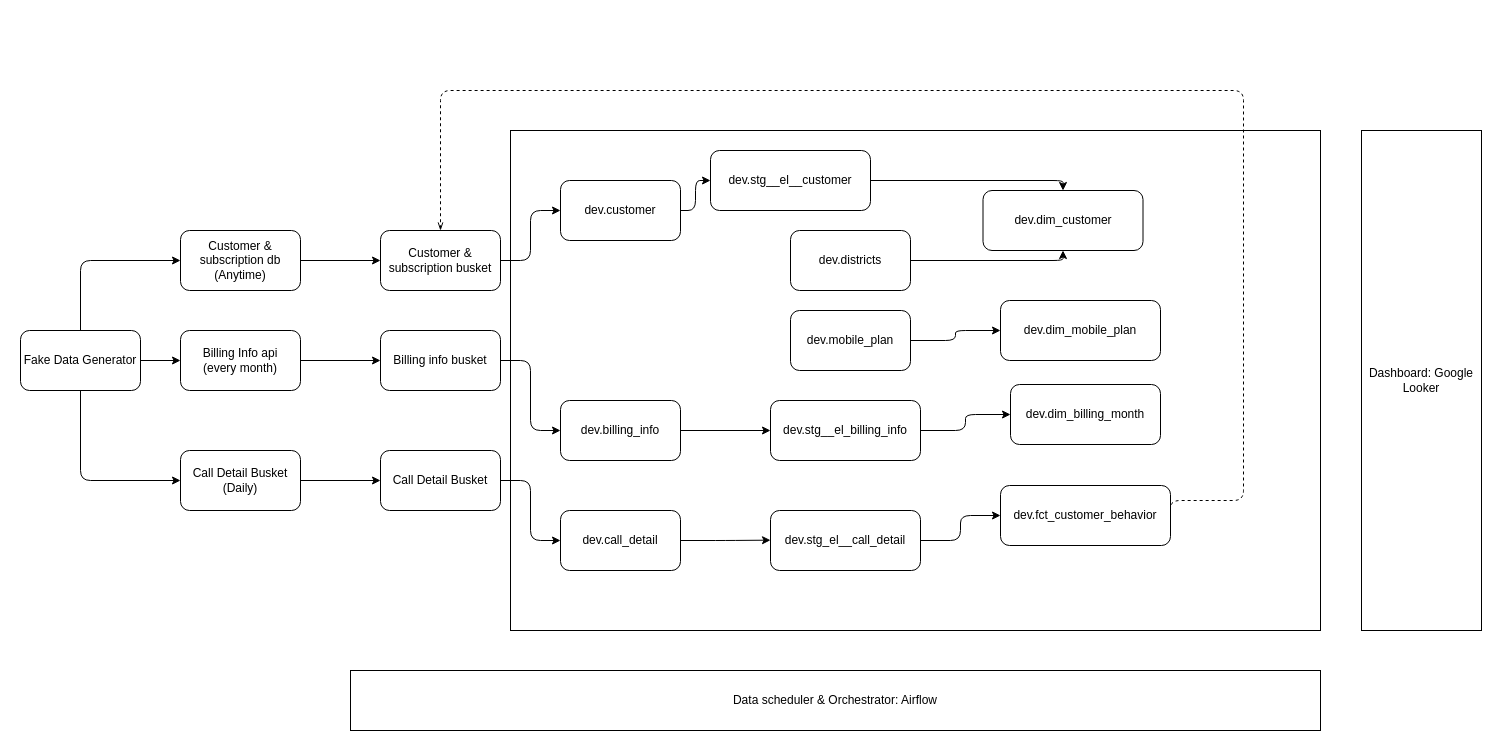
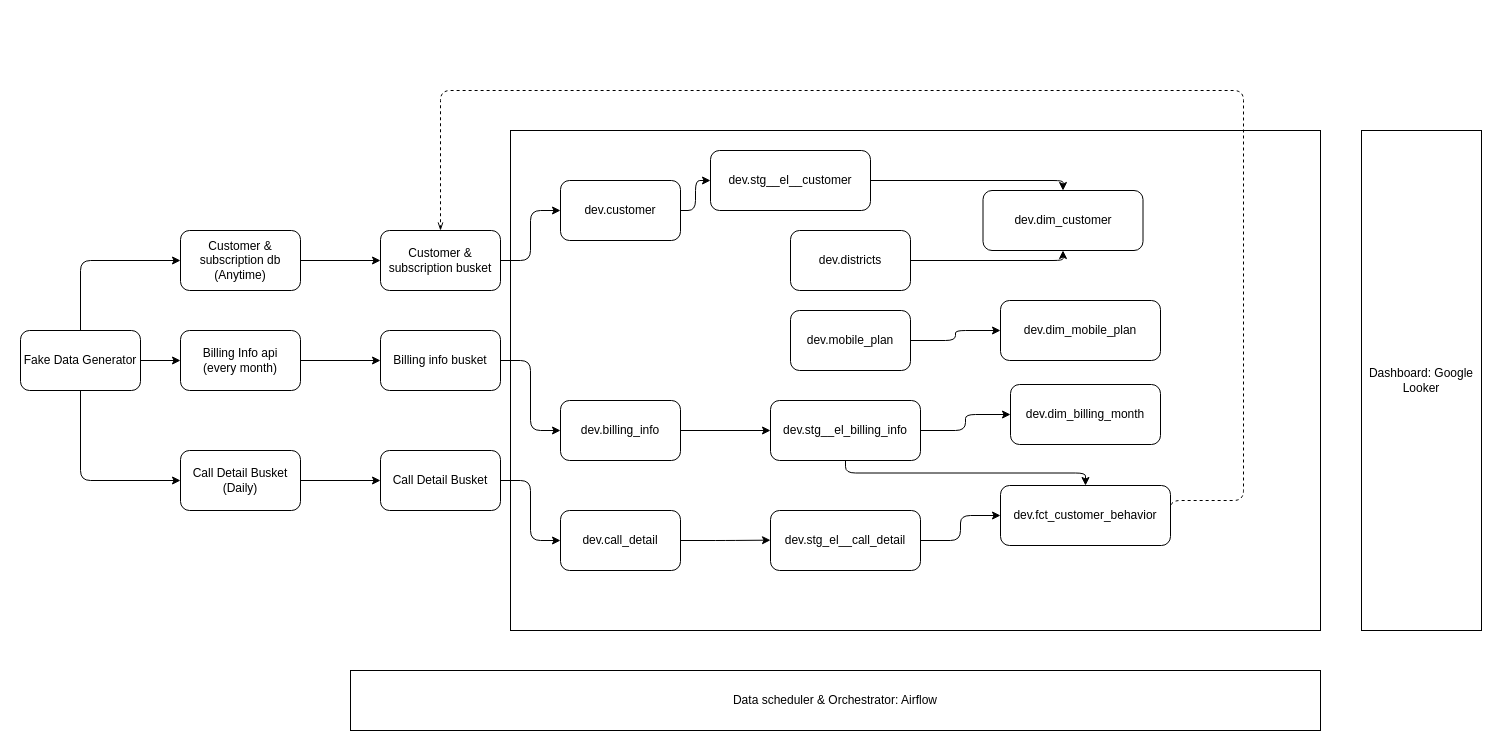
  <mxCell id="0" />
  <mxCell id="1" parent="0" />
  <mxCell id="2" value="" style="rounded=0;whiteSpace=wrap;html=1;fontFamily=Helvetica;fontSize=12;movable=0;resizable=0;rotatable=0;deletable=0;editable=0;connectable=0;" parent="1" vertex="1"><mxGeometry x="510" y="130" width="810" height="500" as="geometry" /></mxCell>
  <mxCell id="3" style="edgeStyle=orthogonalEdgeStyle;html=1;exitX=0.5;exitY=0;exitDx=0;exitDy=0;entryX=0;entryY=0.5;entryDx=0;entryDy=0;fontFamily=Helvetica;fontSize=12;" parent="1" source="6" target="8" edge="1"><mxGeometry relative="1" as="geometry" /></mxCell>
  <mxCell id="4" style="edgeStyle=orthogonalEdgeStyle;html=1;exitX=1;exitY=0.5;exitDx=0;exitDy=0;entryX=0;entryY=0.5;entryDx=0;entryDy=0;fontFamily=Helvetica;fontSize=12;" parent="1" source="6" target="10" edge="1"><mxGeometry relative="1" as="geometry" /></mxCell>
  <mxCell id="5" style="edgeStyle=orthogonalEdgeStyle;html=1;exitX=0.5;exitY=1;exitDx=0;exitDy=0;entryX=0;entryY=0.5;entryDx=0;entryDy=0;fontFamily=Helvetica;fontSize=12;" parent="1" source="6" target="12" edge="1"><mxGeometry relative="1" as="geometry" /></mxCell>
  <mxCell id="6" value="Fake Data Generator" style="rounded=1;whiteSpace=wrap;html=1;fontFamily=Helvetica;fontSize=12;" parent="1" vertex="1"><mxGeometry x="20" y="330" width="120" height="60" as="geometry" /></mxCell>
  <mxCell id="7" style="edgeStyle=orthogonalEdgeStyle;html=1;exitX=1;exitY=0.5;exitDx=0;exitDy=0;entryX=0;entryY=0.5;entryDx=0;entryDy=0;fontFamily=Helvetica;fontSize=12;" parent="1" source="8" target="14" edge="1"><mxGeometry relative="1" as="geometry" /></mxCell>
  <mxCell id="8" value="&lt;span style=&quot;font-size: 12px&quot;&gt;Customer &amp;amp; subscription db (Anytime)&lt;/span&gt;" style="rounded=1;whiteSpace=wrap;html=1;fontFamily=Helvetica;fontSize=12;" parent="1" vertex="1"><mxGeometry x="180" y="230" width="120" height="60" as="geometry" /></mxCell>
  <mxCell id="9" style="edgeStyle=orthogonalEdgeStyle;html=1;exitX=1;exitY=0.5;exitDx=0;exitDy=0;entryX=0;entryY=0.5;entryDx=0;entryDy=0;fontFamily=Helvetica;fontSize=12;" parent="1" source="10" target="16" edge="1"><mxGeometry relative="1" as="geometry" /></mxCell>
  <mxCell id="10" value="&lt;span style=&quot;font-size: 12px&quot;&gt;Billing Info api &lt;br&gt;(every month)&lt;/span&gt;" style="rounded=1;whiteSpace=wrap;html=1;fontFamily=Helvetica;fontSize=12;" parent="1" vertex="1"><mxGeometry x="180" y="330" width="120" height="60" as="geometry" /></mxCell>
  <mxCell id="11" style="edgeStyle=orthogonalEdgeStyle;html=1;exitX=1;exitY=0.5;exitDx=0;exitDy=0;entryX=0;entryY=0.5;entryDx=0;entryDy=0;fontFamily=Helvetica;fontSize=12;" parent="1" source="12" target="18" edge="1"><mxGeometry relative="1" as="geometry" /></mxCell>
  <mxCell id="12" value="&lt;span id=&quot;docs-internal-guid-6e4ce432-7fff-9fe4-b3cf-e8f900cd8e31&quot; style=&quot;font-size: 12px&quot;&gt;&lt;p dir=&quot;ltr&quot; style=&quot;line-height: 1.2 ; margin-top: 0pt ; margin-bottom: 0pt ; font-size: 12px&quot;&gt;&lt;/p&gt;&lt;span style=&quot;font-size: 12px&quot;&gt;Call Detail Busket (Daily)&lt;br&gt;&lt;/span&gt;&lt;/span&gt;" style="rounded=1;whiteSpace=wrap;html=1;fontFamily=Helvetica;fontSize=12;" parent="1" vertex="1"><mxGeometry x="180" y="450" width="120" height="60" as="geometry" /></mxCell>
  <mxCell id="13" style="edgeStyle=orthogonalEdgeStyle;html=1;exitX=1;exitY=0.5;exitDx=0;exitDy=0;entryX=0;entryY=0.5;entryDx=0;entryDy=0;fontFamily=Helvetica;fontSize=12;startArrow=none;startFill=0;endArrow=classic;endFill=1;" parent="1" source="14" target="24" edge="1"><mxGeometry relative="1" as="geometry" /></mxCell>
  <mxCell id="14" value="&lt;span style=&quot;font-size: 12px&quot;&gt;Customer &amp;amp; subscription busket&lt;/span&gt;" style="rounded=1;whiteSpace=wrap;html=1;fontFamily=Helvetica;fontSize=12;" parent="1" vertex="1"><mxGeometry x="380" y="230" width="120" height="60" as="geometry" /></mxCell>
  <mxCell id="15" style="edgeStyle=orthogonalEdgeStyle;html=1;exitX=1;exitY=0.5;exitDx=0;exitDy=0;entryX=0;entryY=0.5;entryDx=0;entryDy=0;fontFamily=Helvetica;fontSize=12;startArrow=none;startFill=0;endArrow=classic;endFill=1;" parent="1" source="16" target="22" edge="1"><mxGeometry relative="1" as="geometry" /></mxCell>
  <mxCell id="16" value="&lt;span style=&quot;font-size: 12px&quot;&gt;Billing info busket&lt;/span&gt;" style="rounded=1;whiteSpace=wrap;html=1;fontFamily=Helvetica;fontSize=12;" parent="1" vertex="1"><mxGeometry x="380" y="330" width="120" height="60" as="geometry" /></mxCell>
  <mxCell id="17" style="edgeStyle=orthogonalEdgeStyle;html=1;exitX=1;exitY=0.5;exitDx=0;exitDy=0;entryX=0;entryY=0.5;entryDx=0;entryDy=0;fontFamily=Helvetica;fontSize=12;startArrow=none;startFill=0;endArrow=classic;endFill=1;" parent="1" source="18" target="20" edge="1"><mxGeometry relative="1" as="geometry" /></mxCell>
  <mxCell id="18" value="&lt;span style=&quot;font-size: 12px&quot;&gt;Call Detail Busket&lt;/span&gt;" style="rounded=1;whiteSpace=wrap;html=1;fontFamily=Helvetica;fontSize=12;" parent="1" vertex="1"><mxGeometry x="380" y="450" width="120" height="60" as="geometry" /></mxCell>
  <mxCell id="19" style="edgeStyle=orthogonalEdgeStyle;html=1;exitX=1;exitY=0.5;exitDx=0;exitDy=0;fontFamily=Helvetica;fontSize=12;startArrow=none;startFill=0;endArrow=classic;endFill=1;" parent="1" source="20" edge="1"><mxGeometry relative="1" as="geometry"><mxPoint x="770" y="539.667" as="targetPoint" /></mxGeometry></mxCell>
  <mxCell id="20" value="&lt;span style=&quot;font-size: 12px&quot;&gt;dev.call_detail&lt;/span&gt;" style="rounded=1;whiteSpace=wrap;html=1;fontFamily=Helvetica;fontSize=12;" parent="1" vertex="1"><mxGeometry x="560" y="510" width="120" height="60" as="geometry" /></mxCell>
  <mxCell id="21" style="edgeStyle=orthogonalEdgeStyle;html=1;exitX=1;exitY=0.5;exitDx=0;exitDy=0;entryX=0;entryY=0.5;entryDx=0;entryDy=0;fontFamily=Helvetica;fontSize=12;startArrow=none;startFill=0;endArrow=classic;endFill=1;" parent="1" source="22" target="30" edge="1"><mxGeometry relative="1" as="geometry" /></mxCell>
  <mxCell id="22" value="dev.billing_info" style="rounded=1;whiteSpace=wrap;html=1;fontFamily=Helvetica;fontSize=12;" parent="1" vertex="1"><mxGeometry x="560" y="400" width="120" height="60" as="geometry" /></mxCell>
  <mxCell id="23" style="edgeStyle=orthogonalEdgeStyle;html=1;exitX=1;exitY=0.5;exitDx=0;exitDy=0;entryX=0;entryY=0.5;entryDx=0;entryDy=0;fontFamily=Helvetica;fontSize=12;startArrow=none;startFill=0;endArrow=classic;endFill=1;" parent="1" source="24" target="28" edge="1"><mxGeometry relative="1" as="geometry" /></mxCell>
  <mxCell id="24" value="dev.customer" style="rounded=1;whiteSpace=wrap;html=1;fontFamily=Helvetica;fontSize=12;" parent="1" vertex="1"><mxGeometry x="560" y="180" width="120" height="60" as="geometry" /></mxCell>
  <mxCell id="25" style="edgeStyle=orthogonalEdgeStyle;html=1;exitX=1;exitY=0.5;exitDx=0;exitDy=0;entryX=0;entryY=0.5;entryDx=0;entryDy=0;fontFamily=Helvetica;fontSize=12;startArrow=none;startFill=0;endArrow=classic;endFill=1;" parent="1" source="26" target="38" edge="1"><mxGeometry relative="1" as="geometry" /></mxCell>
  <mxCell id="26" value="dev.mobile_plan" style="rounded=1;whiteSpace=wrap;html=1;fontFamily=Helvetica;fontSize=12;" parent="1" vertex="1"><mxGeometry x="790" y="310" width="120" height="60" as="geometry" /></mxCell>
  <mxCell id="27" style="edgeStyle=orthogonalEdgeStyle;html=1;exitX=1;exitY=0.5;exitDx=0;exitDy=0;entryX=0.5;entryY=0;entryDx=0;entryDy=0;fontFamily=Helvetica;fontSize=12;startArrow=none;startFill=0;endArrow=classic;endFill=1;" parent="1" source="28" target="35" edge="1"><mxGeometry relative="1" as="geometry" /></mxCell>
  <mxCell id="28" value="dev.stg__el__customer" style="rounded=1;whiteSpace=wrap;html=1;fontFamily=Helvetica;fontSize=12;" parent="1" vertex="1"><mxGeometry x="710" y="150" width="160" height="60" as="geometry" /></mxCell>
  <mxCell id="29" style="edgeStyle=orthogonalEdgeStyle;html=1;exitX=1;exitY=0.5;exitDx=0;exitDy=0;entryX=0;entryY=0.5;entryDx=0;entryDy=0;fontFamily=Helvetica;fontSize=12;startArrow=none;startFill=0;endArrow=classic;endFill=1;" parent="1" source="30" target="39" edge="1"><mxGeometry relative="1" as="geometry" /></mxCell>
  <mxCell id="30" value="dev.stg__el_billing_info" style="rounded=1;whiteSpace=wrap;html=1;fontFamily=Helvetica;fontSize=12;" parent="1" vertex="1"><mxGeometry x="770" y="400" width="150" height="60" as="geometry" /></mxCell>
  <mxCell id="31" style="edgeStyle=orthogonalEdgeStyle;html=1;exitX=1;exitY=0.5;exitDx=0;exitDy=0;entryX=0;entryY=0.5;entryDx=0;entryDy=0;fontFamily=Helvetica;fontSize=12;startArrow=none;startFill=0;endArrow=classic;endFill=1;" parent="1" source="33" target="34" edge="1"><mxGeometry relative="1" as="geometry" /></mxCell>
+ <mxCell id="32" style="edgeStyle=orthogonalEdgeStyle;html=1;exitX=0.5;exitY=1;exitDx=0;exitDy=0;entryX=0.5;entryY=0;entryDx=0;entryDy=0;fontFamily=Helvetica;fontSize=12;startArrow=none;startFill=0;endArrow=classic;endFill=1;" parent="1" source="30" target="34" edge="1"><mxGeometry relative="1" as="geometry" /></mxCell>
  <mxCell id="33" value="&lt;span style=&quot;font-size: 12px&quot;&gt;dev.stg_el__call_detail&lt;/span&gt;" style="rounded=1;whiteSpace=wrap;html=1;fontFamily=Helvetica;fontSize=12;" parent="1" vertex="1"><mxGeometry x="770" y="510" width="150" height="60" as="geometry" /></mxCell>
  <mxCell id="34" value="dev.fct_customer_behavior" style="rounded=1;whiteSpace=wrap;html=1;fontFamily=Helvetica;fontSize=12;" parent="1" vertex="1"><mxGeometry x="1000" y="485" width="170" height="60" as="geometry" /></mxCell>
  <mxCell id="35" value="dev.dim_customer" style="rounded=1;whiteSpace=wrap;html=1;fontFamily=Helvetica;fontSize=12;" parent="1" vertex="1"><mxGeometry x="982.5" y="190" width="160" height="60" as="geometry" /></mxCell>
  <mxCell id="36" style="edgeStyle=orthogonalEdgeStyle;html=1;exitX=1;exitY=0.5;exitDx=0;exitDy=0;entryX=0.5;entryY=1;entryDx=0;entryDy=0;fontFamily=Helvetica;fontSize=12;startArrow=none;startFill=0;endArrow=classic;endFill=1;" parent="1" source="37" target="35" edge="1"><mxGeometry relative="1" as="geometry" /></mxCell>
  <mxCell id="37" value="dev.districts" style="rounded=1;whiteSpace=wrap;html=1;fontFamily=Helvetica;fontSize=12;" parent="1" vertex="1"><mxGeometry x="790" y="230" width="120" height="60" as="geometry" /></mxCell>
  <mxCell id="38" value="dev.dim_mobile_plan" style="rounded=1;whiteSpace=wrap;html=1;fontFamily=Helvetica;fontSize=12;" parent="1" vertex="1"><mxGeometry x="1000" y="300" width="160" height="60" as="geometry" /></mxCell>
  <mxCell id="39" value="dev.dim_billing_month" style="rounded=1;whiteSpace=wrap;html=1;fontFamily=Helvetica;fontSize=12;" parent="1" vertex="1"><mxGeometry x="1010" y="384" width="150" height="60" as="geometry" /></mxCell>
  <mxCell id="40" value="Dashboard: Google Looker" style="rounded=0;whiteSpace=wrap;html=1;fontFamily=Helvetica;fontSize=12;" parent="1" vertex="1"><mxGeometry x="1361" y="130" width="120" height="500" as="geometry" /></mxCell>
  <mxCell id="41" value="Data scheduler &amp;amp; Orchestrator: Airflow" style="rounded=0;whiteSpace=wrap;html=1;fontFamily=Helvetica;fontSize=12;" parent="1" vertex="1"><mxGeometry x="350" y="670" width="970" height="60" as="geometry" /></mxCell>
  <mxCell id="42" style="edgeStyle=orthogonalEdgeStyle;html=1;exitX=0.5;exitY=0;exitDx=0;exitDy=0;fontFamily=Helvetica;fontSize=12;entryX=1;entryY=0.5;entryDx=0;entryDy=0;startArrow=openThin;startFill=0;endArrow=none;endFill=0;dashed=1;" parent="1" source="14" target="34" edge="1"><mxGeometry relative="1" as="geometry"><mxPoint x="1242.667" y="130" as="targetPoint" /><Array as="points"><mxPoint x="440" y="90" /><mxPoint x="1243" y="90" /><mxPoint x="1243" y="500" /></Array></mxGeometry></mxCell>
  <mxCell id="43" value="" style="shape=image;verticalLabelPosition=bottom;labelBackgroundColor=#ffffff;verticalAlign=top;aspect=fixed;imageAspect=0;image=https://upload.wikimedia.org/wikipedia/commons/thumb/f/f3/Apache_Spark_logo.svg/2560px-Apache_Spark_logo.svg.png;" parent="1" vertex="1"><mxGeometry x="690" y="20" width="115.55" height="60" as="geometry" /></mxCell>
  <mxCell id="44" value="" style="shape=image;verticalLabelPosition=bottom;labelBackgroundColor=#ffffff;verticalAlign=top;aspect=fixed;imageAspect=0;image=https://upload.wikimedia.org/wikipedia/commons/thumb/c/c3/Python-logo-notext.svg/1869px-Python-logo-notext.svg.png;" parent="1" vertex="1"><mxGeometry x="300" y="540" width="73.08" height="80" as="geometry" /></mxCell>
  <mxCell id="45" value="" style="shape=image;verticalLabelPosition=bottom;labelBackgroundColor=#ffffff;verticalAlign=top;aspect=fixed;imageAspect=0;image=https://blogs.sas.com/content/sgf/files/2020/11/gcs1.png;" parent="1" vertex="1"><mxGeometry x="395.72" y="530" width="88.56" height="80" as="geometry" /></mxCell>
  <mxCell id="46" value="" style="shape=image;verticalLabelPosition=bottom;labelBackgroundColor=#ffffff;verticalAlign=top;aspect=fixed;imageAspect=0;image=https://fastapi.tiangolo.com/img/logo-margin/logo-teal.png;" parent="1" vertex="1"><mxGeometry x="165.32" y="290" width="149.36" height="54" as="geometry" /></mxCell>
  <mxCell id="47" value="" style="shape=image;verticalLabelPosition=bottom;labelBackgroundColor=#ffffff;verticalAlign=top;aspect=fixed;imageAspect=0;image=https://cdn.icon-icons.com/icons2/2415/PNG/512/postgresql_plain_wordmark_logo_icon_146390.png;" parent="1" vertex="1"><mxGeometry x="209" y="158" width="62" height="62" as="geometry" /></mxCell>
  <mxCell id="48" value="" style="shape=image;verticalLabelPosition=bottom;labelBackgroundColor=#ffffff;verticalAlign=top;aspect=fixed;imageAspect=0;image=https://www.biztory.com/hubfs/dbt-signature_logo.png;" parent="1" vertex="1"><mxGeometry x="1120" y="562.5" width="137.65" height="50" as="geometry" /></mxCell>
  <mxCell id="49" value="" style="shape=image;verticalLabelPosition=bottom;labelBackgroundColor=#ffffff;verticalAlign=top;aspect=fixed;imageAspect=0;image=https://cdn.worldvectorlogo.com/logos/google-bigquery-logo-1.svg;" parent="1" vertex="1"><mxGeometry x="1020" y="545" width="85" height="85" as="geometry" /></mxCell>
  <mxCell id="50" value="" style="shape=image;verticalLabelPosition=bottom;labelBackgroundColor=#ffffff;verticalAlign=top;aspect=fixed;imageAspect=0;image=https://upload.wikimedia.org/wikipedia/commons/thumb/4/4c/Looker.svg/1280px-Looker.svg.png;" parent="1" vertex="1"><mxGeometry x="1373.9" y="557.5" width="94.2" height="25" as="geometry" /></mxCell>
  <mxCell id="51" value="" style="shape=image;verticalLabelPosition=bottom;labelBackgroundColor=#ffffff;verticalAlign=top;aspect=fixed;imageAspect=0;image=https://blogs.sas.com/content/sgf/files/2020/11/gcs1.png;" parent="1" vertex="1"><mxGeometry x="209" y="396" width="59.78" height="54" as="geometry" /></mxCell>
  <mxCell id="52" value="" style="shape=image;verticalLabelPosition=bottom;labelBackgroundColor=#ffffff;verticalAlign=top;aspect=fixed;imageAspect=0;image=https://static-00.iconduck.com/assets.00/airflow-icon-512x512-tpr318yf.png;" vertex="1" parent="1"><mxGeometry x="945" y="670" width="55" height="55" as="geometry" /></mxCell>
